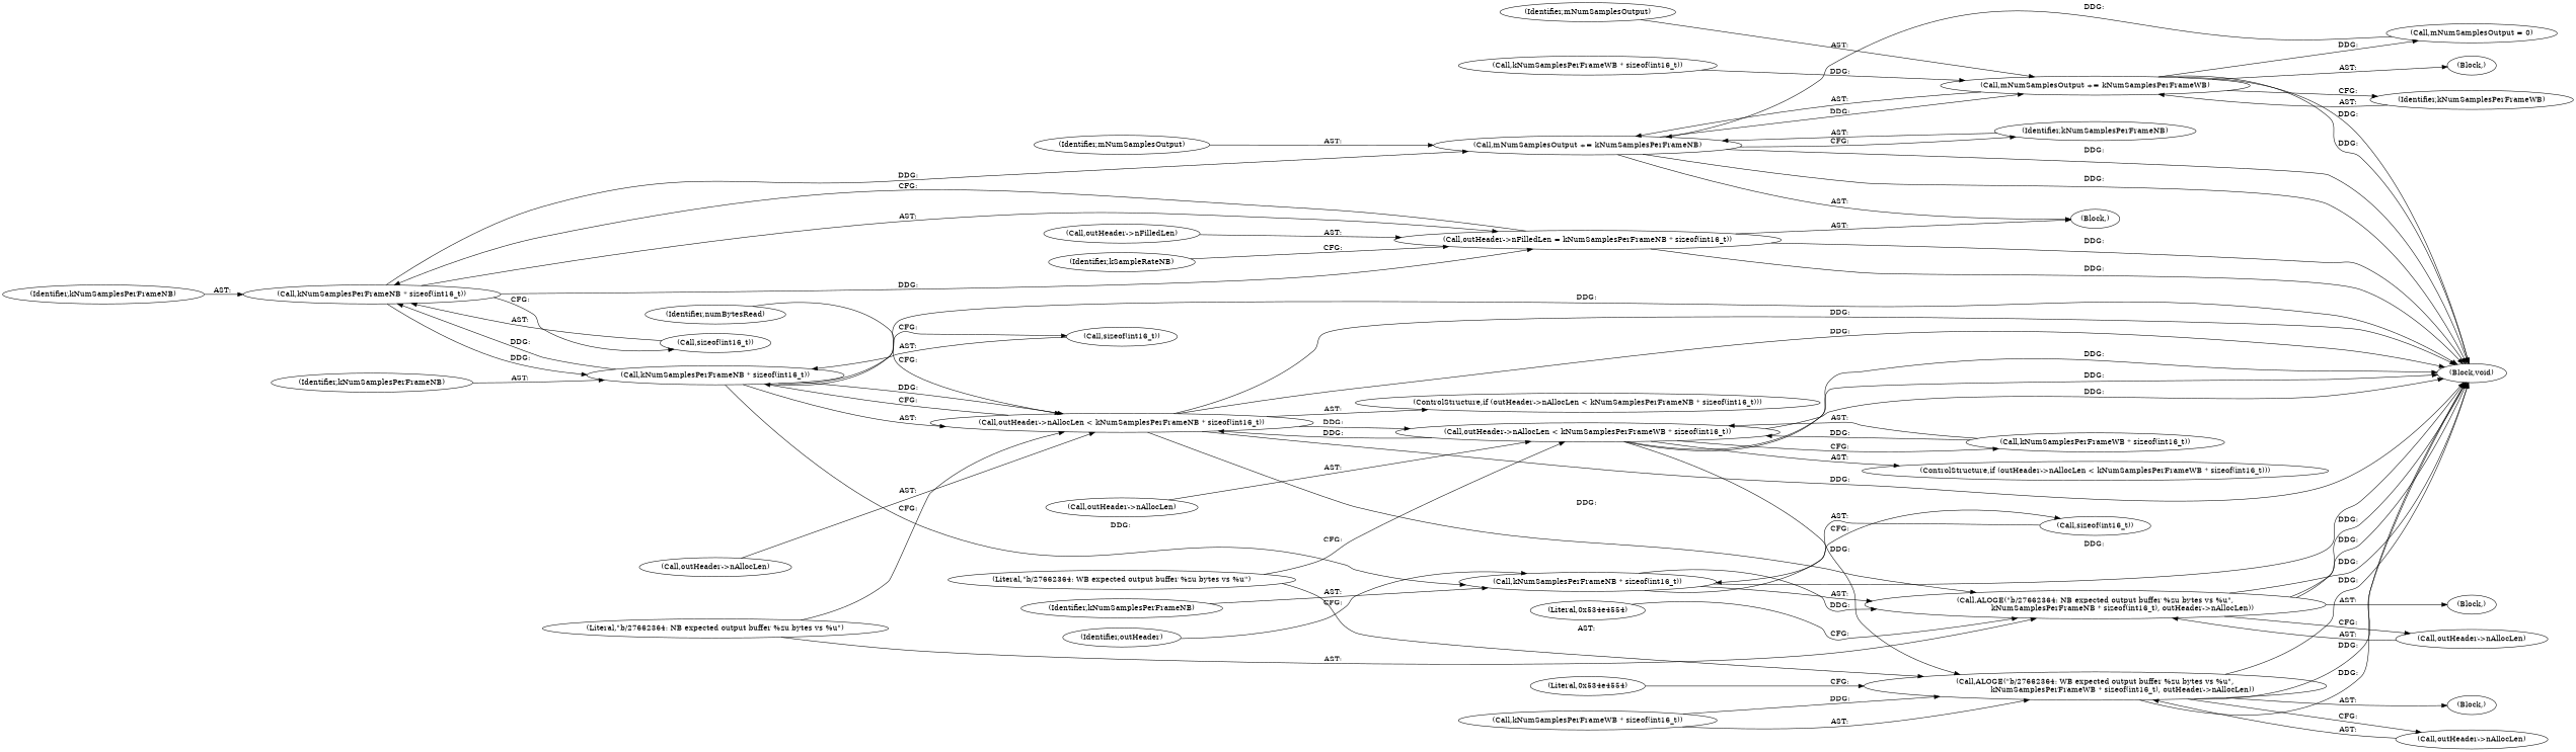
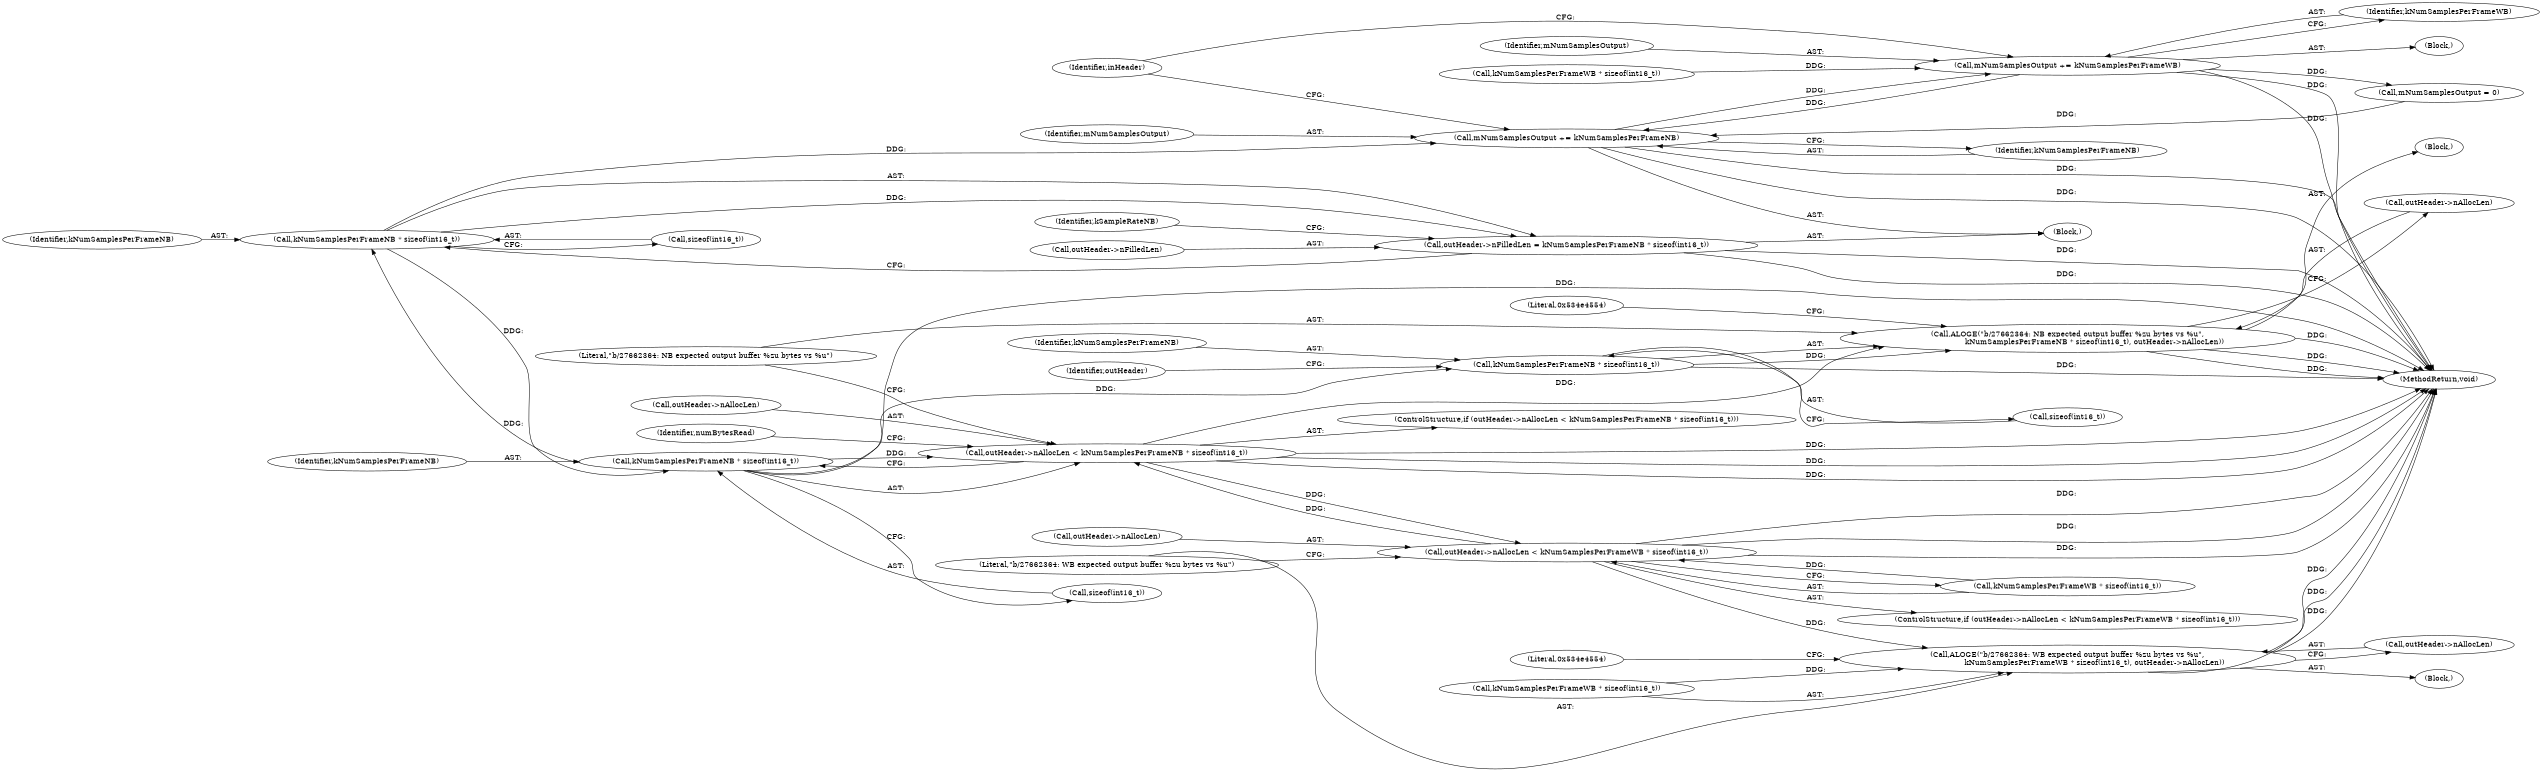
  digraph {
    rankdir=LR
    n1 [label="(Call,kNumSamplesPerFrameNB * sizeof(int16_t))"]
    n2 [label="(Call,kNumSamplesPerFrameNB * sizeof(int16_t))"]
    n3 [label="(Call,outHeader->nFilledLen = kNumSamplesPerFrameNB * sizeof(int16_t))"]
    n4 [label="(Call,mNumSamplesOutput += kNumSamplesPerFrameNB)"]
    n5 [label="(Call,sizeof(int16_t))"]
    n6 [label="(Call,outHeader->nAllocLen < kNumSamplesPerFrameNB * sizeof(int16_t))"]
    n7 [label="(Call,kNumSamplesPerFrameNB * sizeof(int16_t))"]
-   n8 [label="(Block,void)"]
+   n8 [label="(MethodReturn,void)"]
    n9 [label="(Call,sizeof(int16_t))"]
    n10 [label="(Block,)"]
    n11 [label="(Call,mNumSamplesOutput += kNumSamplesPerFrameWB)"]
    n12 [label="(Identifier,kNumSamplesPerFrameNB)"]
    n13 [label="(Call,ALOGE(\"b/27662364: NB expected output buffer %zu bytes vs %u\",\n                       kNumSamplesPerFrameNB * sizeof(int16_t), outHeader->nAllocLen))"]
    n14 [label="(Call,outHeader->nAllocLen < kNumSamplesPerFrameWB * sizeof(int16_t))"]
    n15 [label="(ControlStructure,if (outHeader->nAllocLen < kNumSamplesPerFrameNB * sizeof(int16_t)))"]
    n16 [label="(Call,sizeof(int16_t))"]
    n17 [label="(Call,outHeader->nAllocLen)"]
    n18 [label="(Block,)"]
    n19 [label="(Call,ALOGE(\"b/27662364: WB expected output buffer %zu bytes vs %u\",\n                       kNumSamplesPerFrameWB * sizeof(int16_t), outHeader->nAllocLen))"]
    n20 [label="(ControlStructure,if (outHeader->nAllocLen < kNumSamplesPerFrameWB * sizeof(int16_t)))"]
    n21 [label="(Call,kNumSamplesPerFrameWB * sizeof(int16_t))"]
    n22 [label="(Block,)"]
    n23 [label="(Call,outHeader->nAllocLen)"]
    n24 [label="(Identifier,kNumSamplesPerFrameWB)"]
    n25 [label="(Block,)"]
    n26 [label="(Call,mNumSamplesOutput = 0)"]
    n27 [label="(Call,outHeader->nFilledLen)"]
    n28 [label="(Identifier,kNumSamplesPerFrameNB)"]
    n29 [label="(Identifier,mNumSamplesOutput)"]
    n30 [label="(Call,outHeader->nAllocLen)"]
    n31 [label="(Literal,\"b/27662364: WB expected output buffer %zu bytes vs %u\")"]
    n32 [label="(Identifier,kNumSamplesPerFrameNB)"]
    n33 [label="(Identifier,kNumSamplesPerFrameNB)"]
    n34 [label="(Literal,0x534e4554)"]
    n35 [label="(Identifier,mNumSamplesOutput)"]
+   n36 [label="(Identifier,inHeader)"]
    n37 [label="(Literal,0x534e4554)"]
    n38 [label="(Call,kNumSamplesPerFrameWB * sizeof(int16_t))"]
    n39 [label="(Call,kNumSamplesPerFrameWB * sizeof(int16_t))"]
    n40 [label="(Identifier,kSampleRateNB)"]
    n41 [label="(Identifier,outHeader)"]
    n42 [label="(Literal,\"b/27662364: NB expected output buffer %zu bytes vs %u\")"]
    n43 [label="(Call,outHeader->nAllocLen)"]
    n44 [label="(Identifier,numBytesRead)"]
    n1 -> n2 [label="DDG: "]
    n1 -> n3 [label="AST: "]
    n1 -> n3 [label="DDG: "]
    n1 -> n4 [label="DDG: "]
    n1 -> n5 [label="CFG: "]
    n2 -> n1 [label="DDG: "]
    n2 -> n6 [label="AST: "]
    n2 -> n6 [label="DDG: "]
    n2 -> n7 [label="DDG: "]
    n2 -> n8 [label="DDG: "]
    n2 -> n9 [label="CFG: "]
    n3 -> n1 [label="CFG: "]
    n3 -> n8 [label="DDG: "]
    n3 -> n8 [label="DDG: "]
    n3 -> n10 [label="AST: "]
    n4 -> n8 [label="DDG: "]
    n4 -> n8 [label="DDG: "]
    n4 -> n10 [label="AST: "]
    n4 -> n11 [label="DDG: "]
    n4 -> n12 [label="CFG: "]
    n5 -> n1 [label="AST: "]
    n6 -> n2 [label="CFG: "]
    n6 -> n8 [label="DDG: "]
    n6 -> n8 [label="DDG: "]
    n6 -> n8 [label="DDG: "]
    n6 -> n13 [label="DDG: "]
    n6 -> n14 [label="DDG: "]
    n6 -> n15 [label="AST: "]
    n7 -> n8 [label="DDG: "]
    n7 -> n13 [label="AST: "]
    n7 -> n13 [label="DDG: "]
    n7 -> n16 [label="CFG: "]
    n9 -> n2 [label="AST: "]
-   n11 -> n4 [label="AST: "]
+   n11 -> n4 [label="DDG: "]
    n11 -> n8 [label="DDG: "]
    n11 -> n8 [label="DDG: "]
    n11 -> n24 [label="CFG: "]
    n11 -> n25 [label="AST: "]
    n11 -> n26 [label="DDG: "]
    n12 -> n4 [label="AST: "]
    n13 -> n8 [label="DDG: "]
    n13 -> n8 [label="DDG: "]
    n13 -> n8 [label="DDG: "]
    n13 -> n17 [label="CFG: "]
    n13 -> n18 [label="AST: "]
    n14 -> n6 [label="DDG: "]
    n14 -> n8 [label="DDG: "]
    n14 -> n8 [label="DDG: "]
    n14 -> n8 [label="DDG: "]
    n14 -> n19 [label="DDG: "]
    n14 -> n20 [label="AST: "]
    n14 -> n21 [label="CFG: "]
    n16 -> n7 [label="AST: "]
    n17 -> n13 [label="AST: "]
    n19 -> n8 [label="DDG: "]
    n19 -> n8 [label="DDG: "]
    n19 -> n8 [label="DDG: "]
    n19 -> n22 [label="AST: "]
    n19 -> n23 [label="CFG: "]
    n21 -> n14 [label="AST: "]
    n21 -> n14 [label="DDG: "]
    n23 -> n19 [label="AST: "]
    n24 -> n11 [label="AST: "]
    n26 -> n4 [label="DDG: "]
    n27 -> n3 [label="AST: "]
    n28 -> n1 [label="AST: "]
    n29 -> n4 [label="AST: "]
    n30 -> n14 [label="AST: "]
    n31 -> n14 [label="CFG: "]
    n31 -> n19 [label="AST: "]
    n32 -> n2 [label="AST: "]
    n33 -> n7 [label="AST: "]
    n34 -> n19 [label="CFG: "]
    n35 -> n11 [label="AST: "]
+   n36 -> n4 [label="CFG: "]
+   n36 -> n11 [label="CFG: "]
    n37 -> n13 [label="CFG: "]
    n38 -> n11 [label="DDG: "]
    n39 -> n19 [label="AST: "]
    n39 -> n19 [label="DDG: "]
    n40 -> n3 [label="CFG: "]
    n41 -> n7 [label="CFG: "]
    n42 -> n6 [label="CFG: "]
    n42 -> n13 [label="AST: "]
    n43 -> n6 [label="AST: "]
    n44 -> n6 [label="CFG: "]
  }
